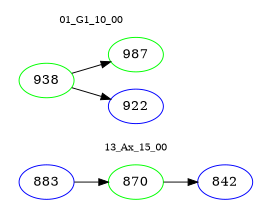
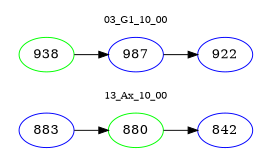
  digraph {
    rankdir=LR
    node [color=blue]
    edge [color=black]
-   n1 [color=green label=870]
+   n1 [color=green label=880]
    n2 [label=842]
    n3 [label=883]
    n4 [color=green label=938]
    n5 [label=922]
-   n6 [color=green label=987]
+   n6 [label=987]
    subgraph cluster_1 {
      color=white
      fontsize=10
-     label="13_Ax_15_00"
+     label="13_Ax_10_00"
      n1
      n2
      n3
    }
    subgraph cluster_2 {
      color=white
      fontsize=10
-     label="01_G1_10_00"
+     label="03_G1_10_00"
      n4
      n5
      n6
    }
    n1 -> n2
    n3 -> n1
-   n4 -> n5
+   n6 -> n5
    n4 -> n6
  }
